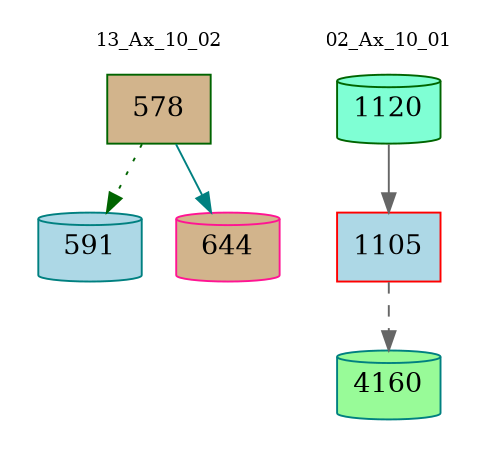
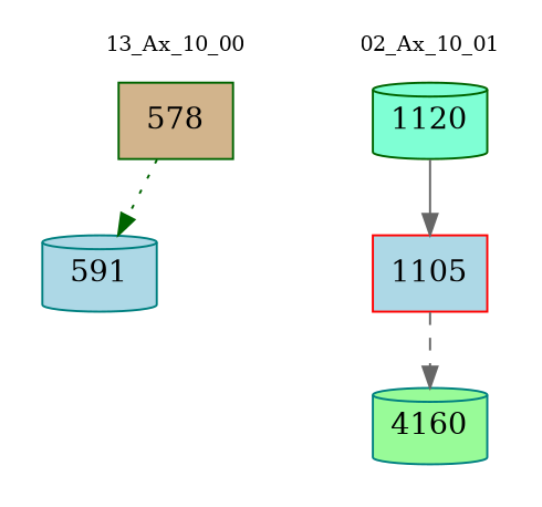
  digraph {
    node [color=teal fillcolor=lightblue shape=cylinder style=filled]
    edge [color=gray40 style=solid]
    n1 [label=591]
    n2 [color=darkgreen fillcolor=tan label=578 shape=box]
-   n3 [color=deeppink fillcolor=tan label=644]
    n4 [color=darkgreen fillcolor=aquamarine label=1120]
    n5 [color=red label=1105 shape=box]
    n6 [fillcolor=palegreen label=4160]
    subgraph cluster_1 {
      color=white
      fontsize=10
-     label="13_Ax_10_02"
+     label="13_Ax_10_00"
      n1
      n2
-     n3
    }
    subgraph cluster_2 {
      color=white
      fontsize=10
      label="02_Ax_10_01"
      n4
      n5
      n6
    }
    n2 -> n1 [color=darkgreen style=dotted]
-   n2 -> n3 [color=teal]
    n4 -> n5
    n5 -> n6 [style=dashed]
  }
